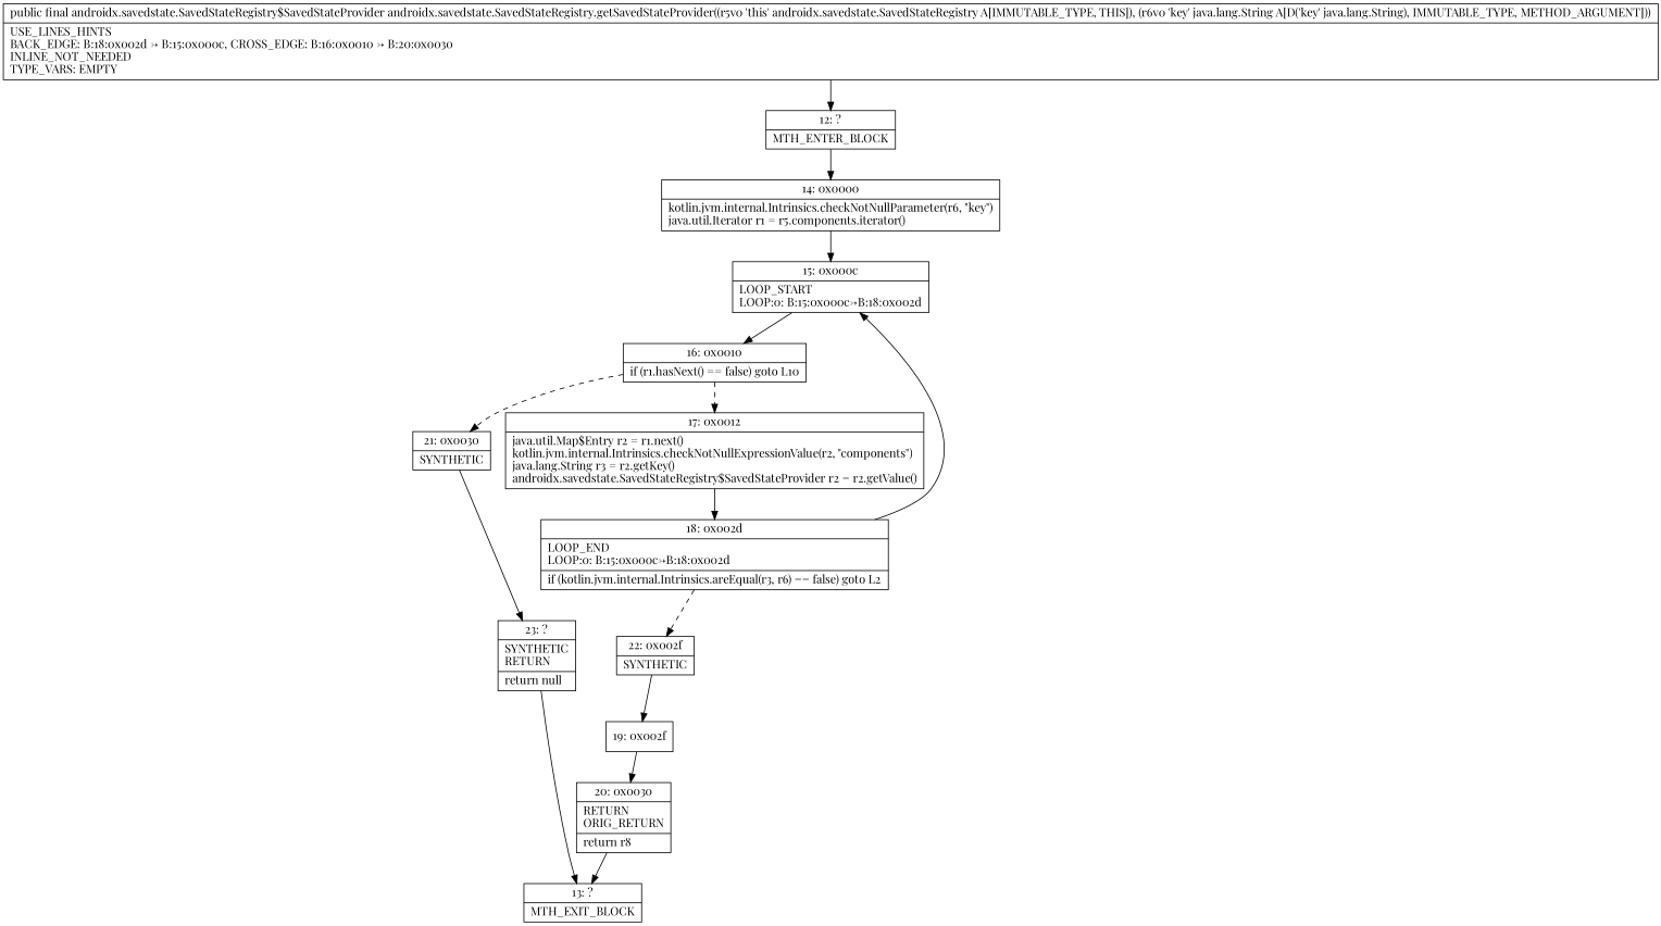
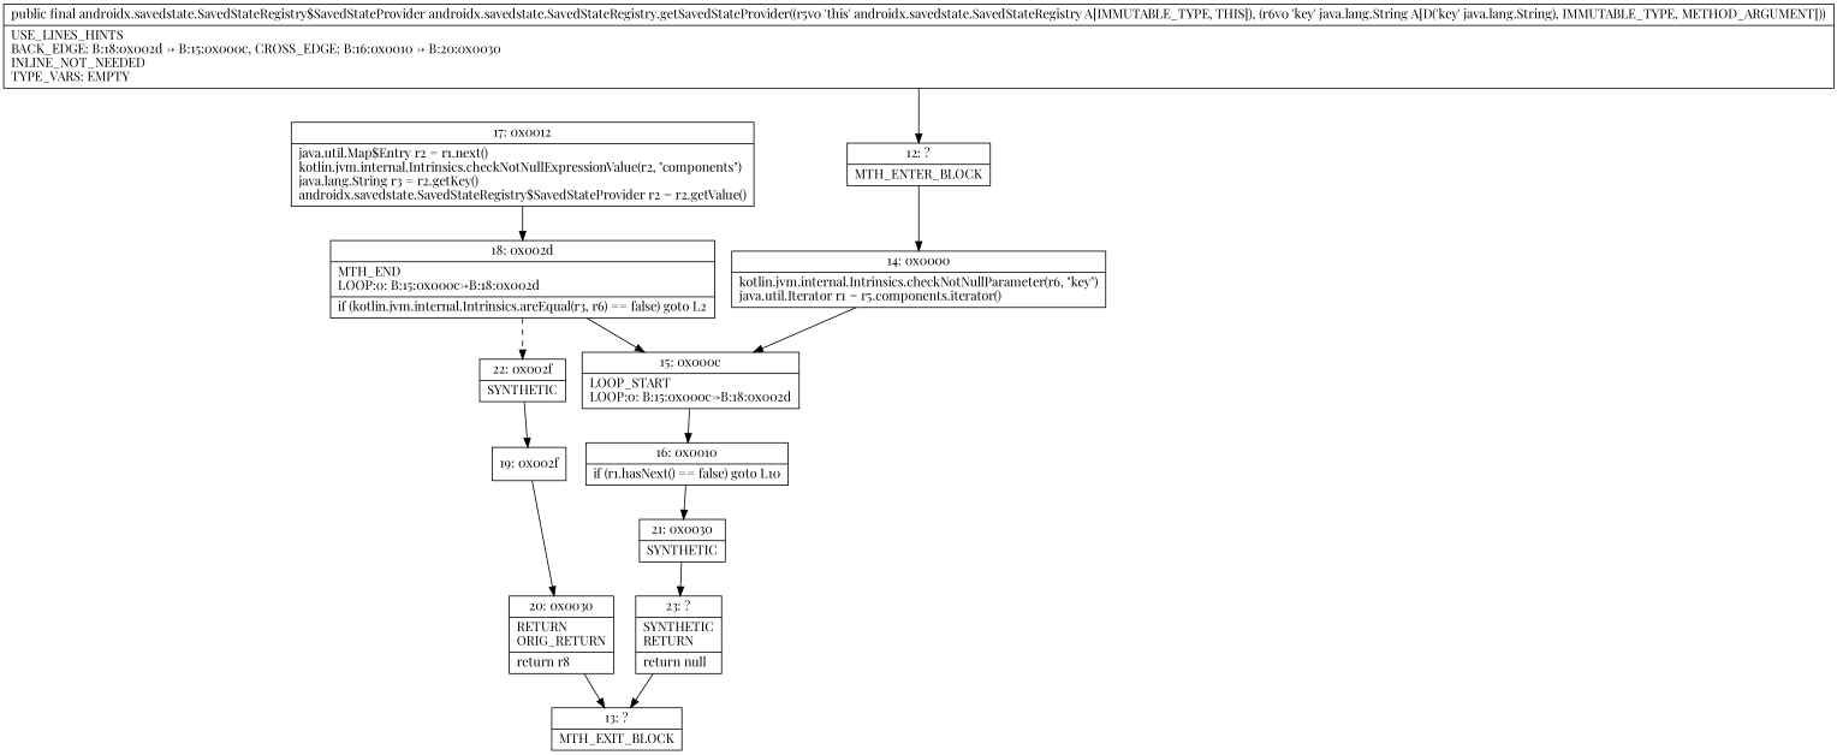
  digraph {
    fontname="Playfair Display"
    node [fontname="Playfair Display" shape=record]
    edge [fontname="Playfair Display"]
    n1 [label="{12\:\ ?|MTH_ENTER_BLOCK\l}"]
    n2 [label="{14\:\ 0x0000|kotlin.jvm.internal.Intrinsics.checkNotNullParameter(r6, \"key\")\ljava.util.Iterator r1 = r5.components.iterator()\l}"]
    n3 [label="{15\:\ 0x000c|LOOP_START\lLOOP:0: B:15:0x000c\-\>B:18:0x002d\l}"]
    n4 [label="{16\:\ 0x0010|if (r1.hasNext() == false) goto L10\l}"]
    n5 [label="{17\:\ 0x0012|java.util.Map$Entry r2 = r1.next()\lkotlin.jvm.internal.Intrinsics.checkNotNullExpressionValue(r2, \"components\")\ljava.lang.String r3 = r2.getKey()\landroidx.savedstate.SavedStateRegistry$SavedStateProvider r2 = r2.getValue()\l}"]
    n6 [label="{21\:\ 0x0030|SYNTHETIC\l}"]
-   n7 [label="{18\:\ 0x002d|LOOP_END\lLOOP:0: B:15:0x000c\-\>B:18:0x002d\l|if (kotlin.jvm.internal.Intrinsics.areEqual(r3, r6) == false) goto L2\l}"]
+   n7 [label="{18\:\ 0x002d|MTH_END\lLOOP:0: B:15:0x000c\-\>B:18:0x002d\l|if (kotlin.jvm.internal.Intrinsics.areEqual(r3, r6) == false) goto L2\l}"]
    n8 [label="{23\:\ ?|SYNTHETIC\lRETURN\l|return null\l}"]
    n9 [label="{22\:\ 0x002f|SYNTHETIC\l}"]
    n10 [label="{19\:\ 0x002f}"]
    n11 [label="{20\:\ 0x0030|RETURN\lORIG_RETURN\l|return r8\l}"]
    n12 [label="{13\:\ ?|MTH_EXIT_BLOCK\l}"]
    n13 [label="{public final androidx.savedstate.SavedStateRegistry$SavedStateProvider androidx.savedstate.SavedStateRegistry.getSavedStateProvider((r5v0 'this' androidx.savedstate.SavedStateRegistry A[IMMUTABLE_TYPE, THIS]), (r6v0 'key' java.lang.String A[D('key' java.lang.String), IMMUTABLE_TYPE, METHOD_ARGUMENT]))  | USE_LINES_HINTS\lBACK_EDGE: B:18:0x002d \-\> B:15:0x000c, CROSS_EDGE: B:16:0x0010 \-\> B:20:0x0030\lINLINE_NOT_NEEDED\lTYPE_VARS: EMPTY\l}"]
    n1 -> n2
    n2 -> n3
    n3 -> n4
-   n4 -> n5 [style=dashed]
-   n4 -> n6 [style=dashed]
+   n4 -> n6
    n5 -> n7
    n6 -> n8
    n7 -> n3
    n7 -> n9 [style=dashed]
    n8 -> n12
    n9 -> n10
    n10 -> n11
    n11 -> n12
    n13 -> n1
  }
